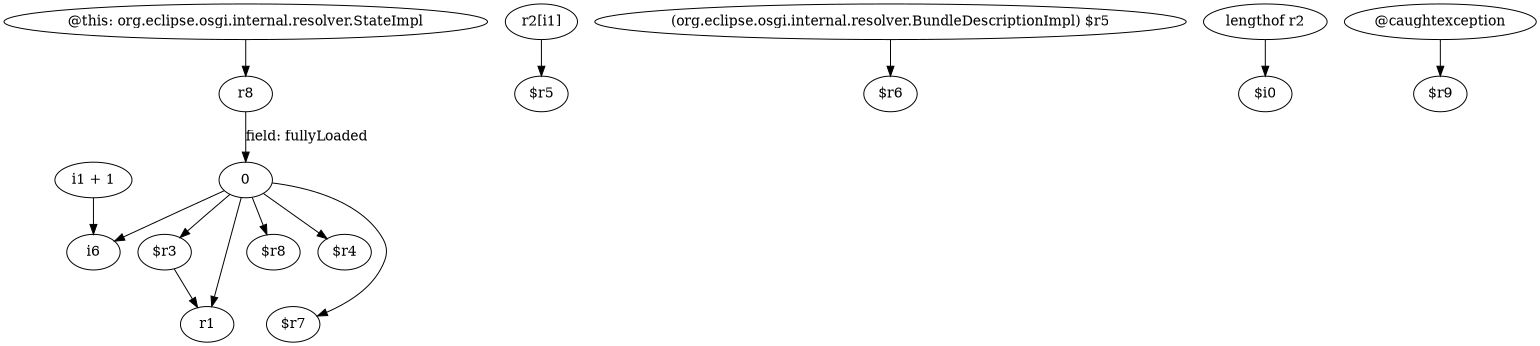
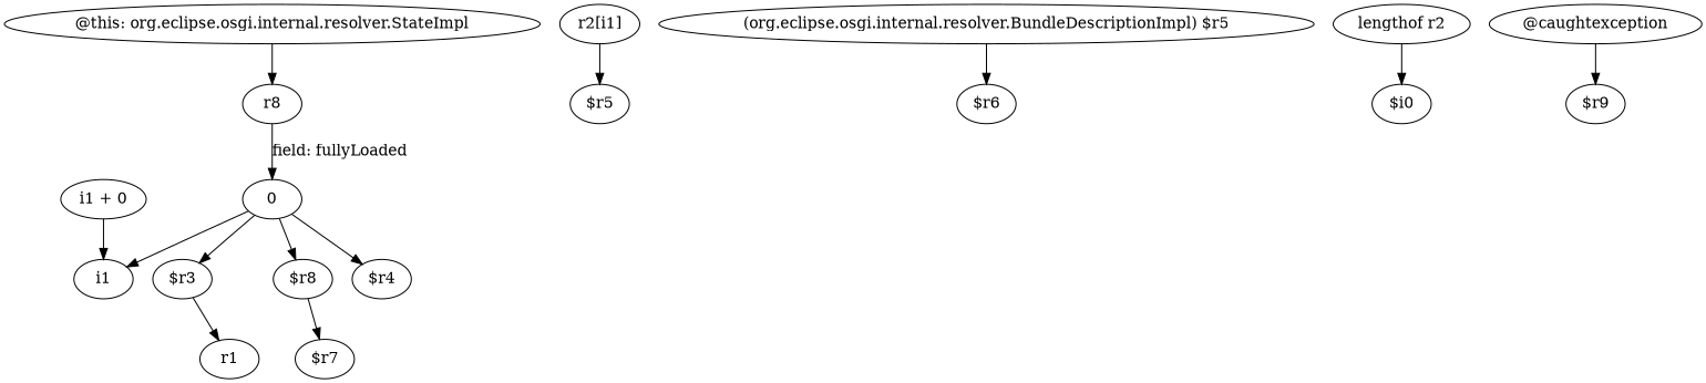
  digraph {
    n1 [label=0]
-   n2 [label=i6]
+   n2 [label=i1]
    n3 [label="$r3"]
    n4 [label=r1]
    n5 [label="$r8"]
    n6 [label="$r4"]
    n7 [label="$r7"]
    n8 [label="r2[i1]"]
    n9 [label="$r5"]
    n10 [label="(org.eclipse.osgi.internal.resolver.BundleDescriptionImpl) $r5"]
    n11 [label="$r6"]
-   n12 [label="i1 + 1"]
+   n12 [label="i1 + 0"]
    n13 [label="lengthof r2"]
    n14 [label="$i0"]
    n15 [label="@caughtexception"]
    n16 [label="$r9"]
    n17 [label="@this: org.eclipse.osgi.internal.resolver.StateImpl"]
    n18 [label=r8]
    n1 -> n2
    n1 -> n3
-   n1 -> n4
    n1 -> n5
    n1 -> n6
-   n1 -> n7
+   n5 -> n7
    n3 -> n4
    n8 -> n9
    n10 -> n11
    n12 -> n2
    n13 -> n14
    n15 -> n16
    n17 -> n18
    n18 -> n1 [label="field: fullyLoaded"]
  }
